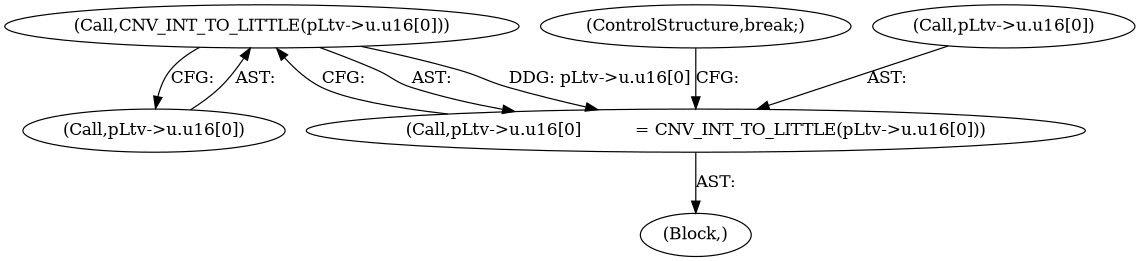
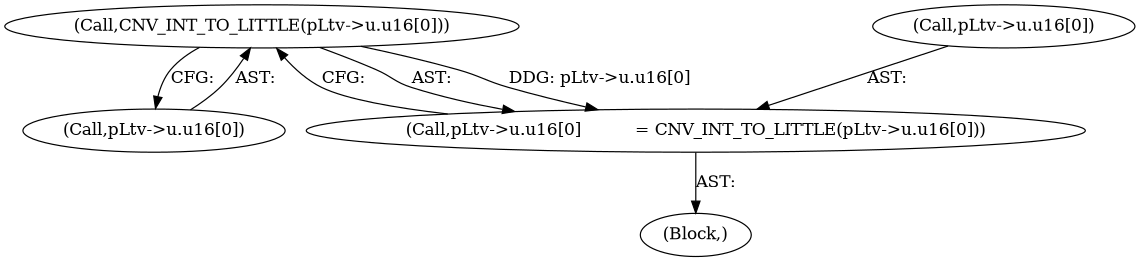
  digraph {
    n1 [label="(Call,CNV_INT_TO_LITTLE(pLtv->u.u16[0]))"]
    n2 [label="(Call,pLtv->u.u16[0]          = CNV_INT_TO_LITTLE(pLtv->u.u16[0]))"]
    n3 [label="(Call,pLtv->u.u16[0])"]
    n4 [label="(Block,)"]
-   n5 [label="(ControlStructure,break;)"]
    n6 [label="(Call,pLtv->u.u16[0])"]
    n1 -> n2 [label="AST: "]
    n1 -> n2 [label="DDG: pLtv->u.u16[0]"]
    n1 -> n3 [label="CFG: "]
    n2 -> n1 [label="CFG: "]
    n2 -> n4 [label="AST: "]
    n3 -> n1 [label="AST: "]
-   n5 -> n2 [label="CFG: "]
    n6 -> n2 [label="AST: "]
  }
